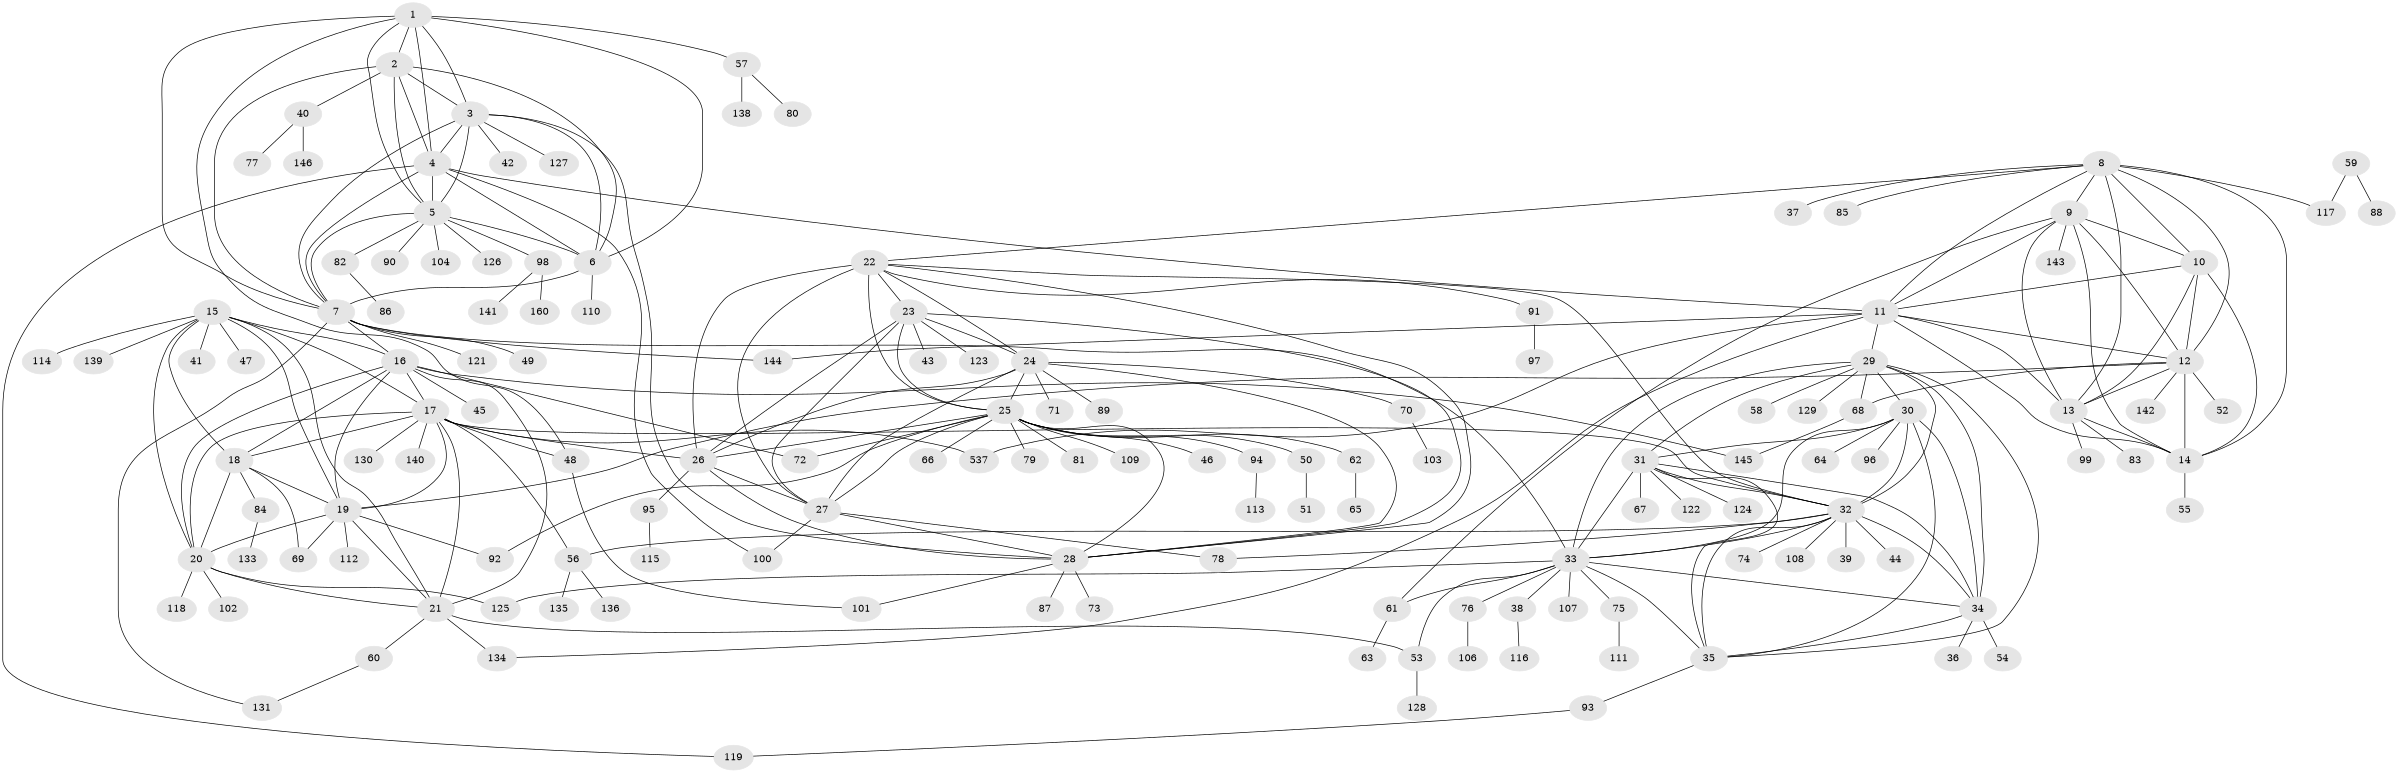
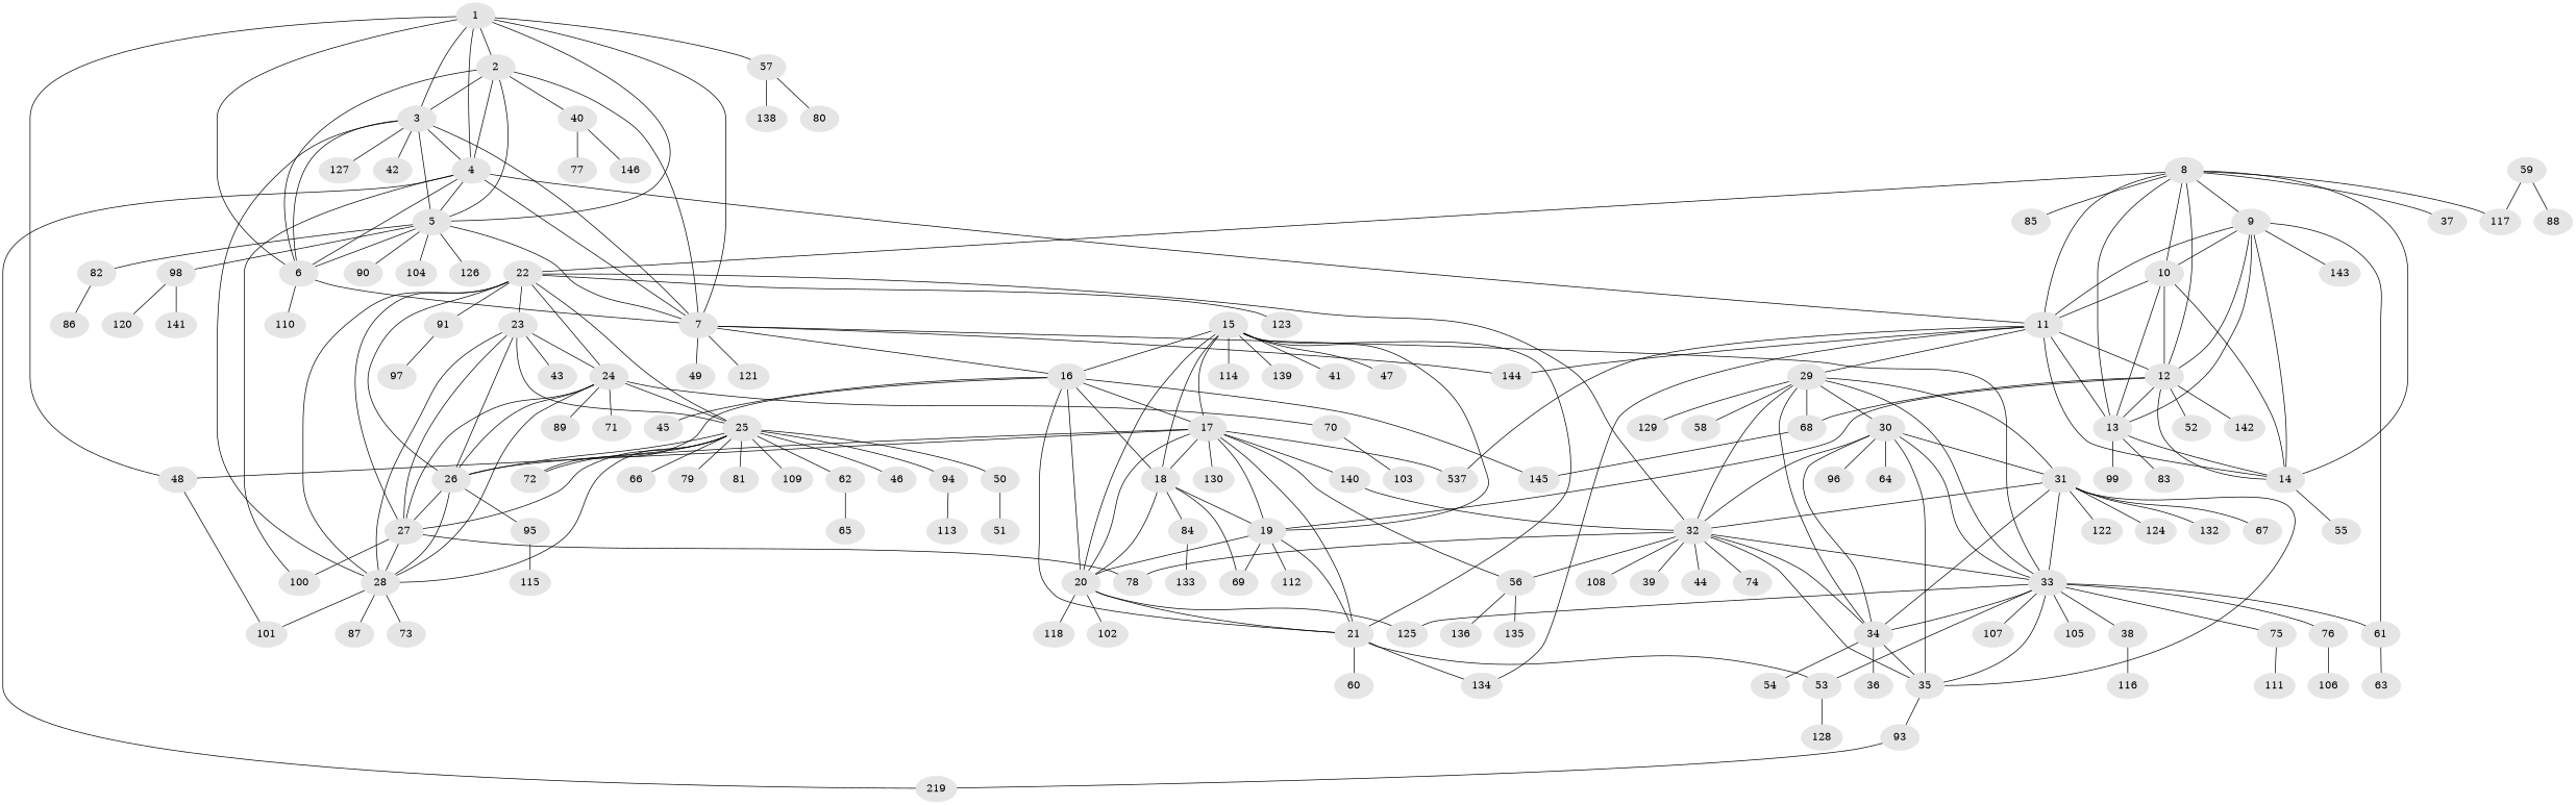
  graph {
    node [color=gray90 style=filled]
    1
    2
    3
    4
    5
    6
    7
    48
    57
    40
    28
    42
    127
    11
    100
-   119
+   119 [label=219]
    82
    90
    98
    104
    126
    110
    16
    33
    49
    121
-   131
    144
    101
    80
    138
    77
    146
    73
    87
    12
    13
    14
    29
    134
    n41 [label=537]
    86
-   120 [label=160]
+   120
    141
    19
    17
    18
    20
    21
    45
    72
    145
    61
    125
    53
    34
    35
    38
    75
    76
+   105
    107
    8
    9
    10
    22
    37
    85
    117
    143
    52
    68
    142
    83
    99
    55
    26
    32
    23
    24
    25
    27
    91
    59
    88
    63
    30
    31
    58
    129
    69
-   92
    112
    15
    41
    47
    114
    139
    56
    130
    140
    84
    102
    118
    60
    95
    78
    39
    44
    74
    108
    135
    136
    133
    128
    43
    123
    70
    71
    89
    46
    50
    62
    66
    79
    81
    94
    109
    97
    103
    51
    65
    113
    115
    64
    96
    67
    122
    124
+   132
    36
    54
    93
    116
    111
    106
    1 -- 2
    1 -- 3
    1 -- 4
    1 -- 5
    1 -- 6
    1 -- 7
    1 -- 48
    1 -- 57
    2 -- 3
    2 -- 4
    2 -- 5
    2 -- 6
    2 -- 7
    2 -- 40
    3 -- 4
    3 -- 5
    3 -- 6
    3 -- 7
    3 -- 28
    3 -- 42
    3 -- 127
    4 -- 5
    4 -- 6
    4 -- 7
    4 -- 11
    4 -- 100
    4 -- 119
    5 -- 6
    5 -- 7
    5 -- 82
    5 -- 90
    5 -- 98
    5 -- 104
    5 -- 126
    6 -- 7
    6 -- 110
    7 -- 16
    7 -- 33
    7 -- 49
    7 -- 121
-   7 -- 131
    7 -- 144
    48 -- 101
    57 -- 80
    57 -- 138
    40 -- 77
    40 -- 146
    28 -- 101
    28 -- 73
    28 -- 87
    11 -- 144
    11 -- 12
    11 -- 13
    11 -- 14
    11 -- 29
    11 -- 134
    11 -- n41
    82 -- 86
    98 -- 120
    98 -- 141
-   16 -- 19
    16 -- 17
    16 -- 18
    16 -- 20
    16 -- 21
    16 -- 45
    16 -- 72
    16 -- 145
    33 -- 61
    33 -- 125
    33 -- 53
    33 -- 34
    33 -- 35
    33 -- 38
    33 -- 75
    33 -- 76
+   33 -- 105
    33 -- 107
    12 -- 13
    12 -- 14
    12 -- 19
    12 -- 52
    12 -- 68
    12 -- 142
    13 -- 14
    13 -- 83
    13 -- 99
    14 -- 55
    29 -- 33
    29 -- 34
-   29 -- 35
    29 -- 68
    29 -- 32
    29 -- 30
    29 -- 31
    29 -- 58
    29 -- 129
    19 -- 20
    19 -- 21
    19 -- 69
-   19 -- 92
    19 -- 112
    17 -- 48
    17 -- n41
    17 -- 19
    17 -- 18
    17 -- 20
    17 -- 21
    17 -- 26
-   17 -- 32
+   140 -- 32
    17 -- 56
    17 -- 130
    17 -- 140
    18 -- 19
    18 -- 20
    18 -- 69
    18 -- 84
    20 -- 21
    20 -- 125
    20 -- 102
    20 -- 118
    21 -- 134
    21 -- 53
    21 -- 60
    61 -- 63
    53 -- 128
    34 -- 35
    34 -- 36
    34 -- 54
    35 -- 93
    38 -- 116
    75 -- 111
    76 -- 106
    8 -- 11
    8 -- 12
    8 -- 13
    8 -- 14
    8 -- 9
    8 -- 10
    8 -- 22
    8 -- 37
    8 -- 85
    8 -- 117
    9 -- 11
    9 -- 12
    9 -- 13
    9 -- 14
    9 -- 61
    9 -- 10
    9 -- 143
    10 -- 11
    10 -- 12
    10 -- 13
    10 -- 14
    22 -- 28
    22 -- 26
    22 -- 32
    22 -- 23
    22 -- 24
    22 -- 25
    22 -- 27
    22 -- 91
    68 -- 145
    26 -- 28
    26 -- 27
    26 -- 95
    32 -- 33
    32 -- 34
    32 -- 35
    32 -- 56
    32 -- 78
    32 -- 39
    32 -- 44
    32 -- 74
    32 -- 108
    23 -- 28
    23 -- 26
    23 -- 24
    23 -- 25
    23 -- 27
    23 -- 43
-   23 -- 123
+   22 -- 123
    24 -- 28
    24 -- 26
    24 -- 25
    24 -- 27
    24 -- 70
    24 -- 71
    24 -- 89
    25 -- 28
    25 -- 72
    25 -- 26
    25 -- 27
-   25 -- 92
    25 -- 46
    25 -- 50
    25 -- 62
    25 -- 66
    25 -- 79
    25 -- 81
    25 -- 94
    25 -- 109
    27 -- 28
    27 -- 100
    27 -- 78
    91 -- 97
    59 -- 117
    59 -- 88
    30 -- 33
    30 -- 34
    30 -- 35
    30 -- 32
    30 -- 31
    30 -- 64
    30 -- 96
    31 -- 33
    31 -- 34
    31 -- 35
    31 -- 32
    31 -- 67
    31 -- 122
    31 -- 124
+   31 -- 132
    15 -- 16
    15 -- 19
    15 -- 17
    15 -- 18
    15 -- 20
    15 -- 21
    15 -- 41
    15 -- 47
    15 -- 114
    15 -- 139
    56 -- 135
    56 -- 136
    84 -- 133
-   60 -- 131
    95 -- 115
    70 -- 103
    50 -- 51
    62 -- 65
    94 -- 113
    93 -- 119
  }
